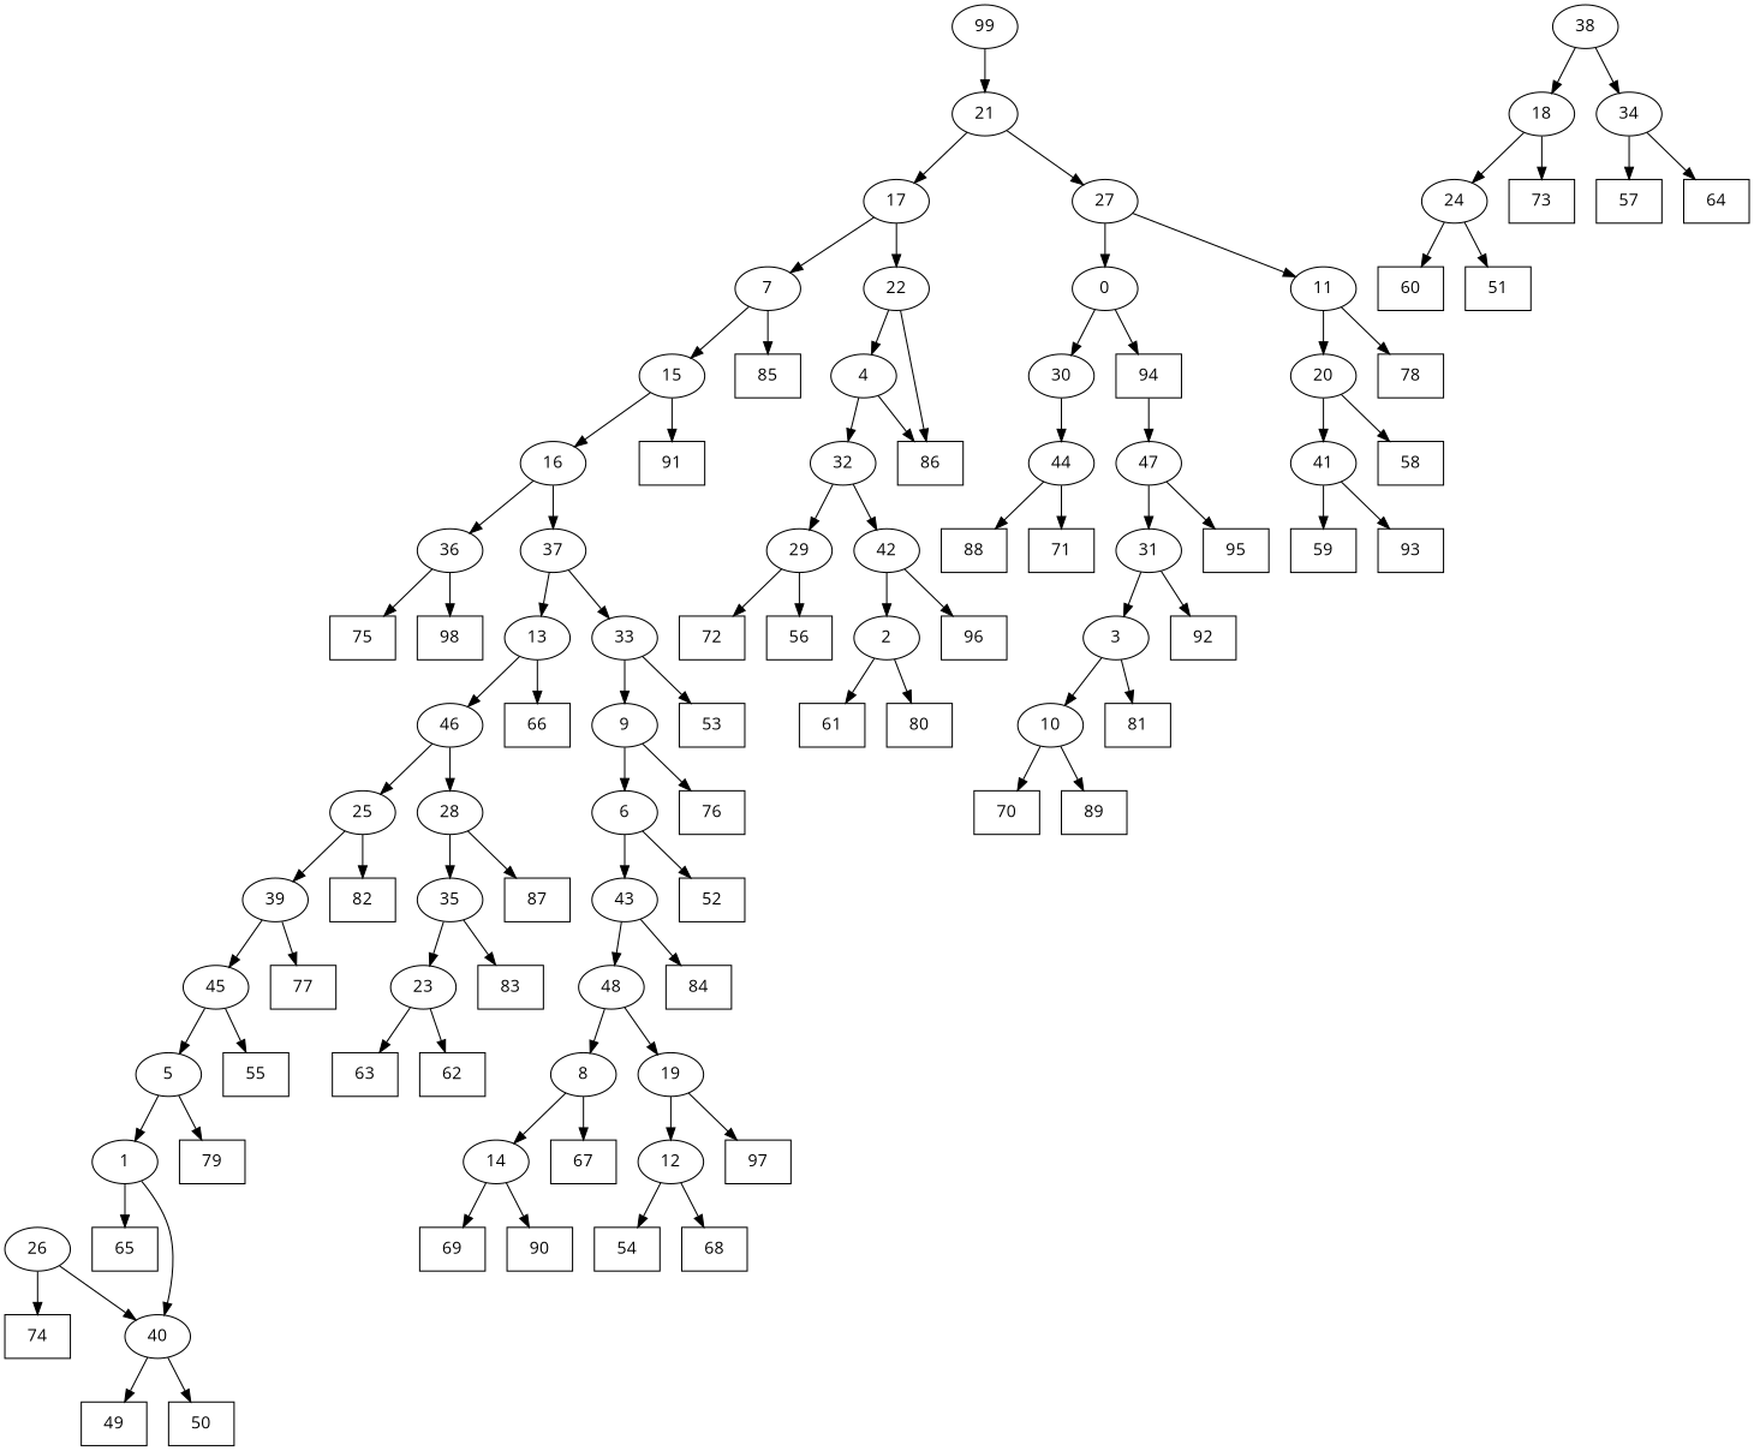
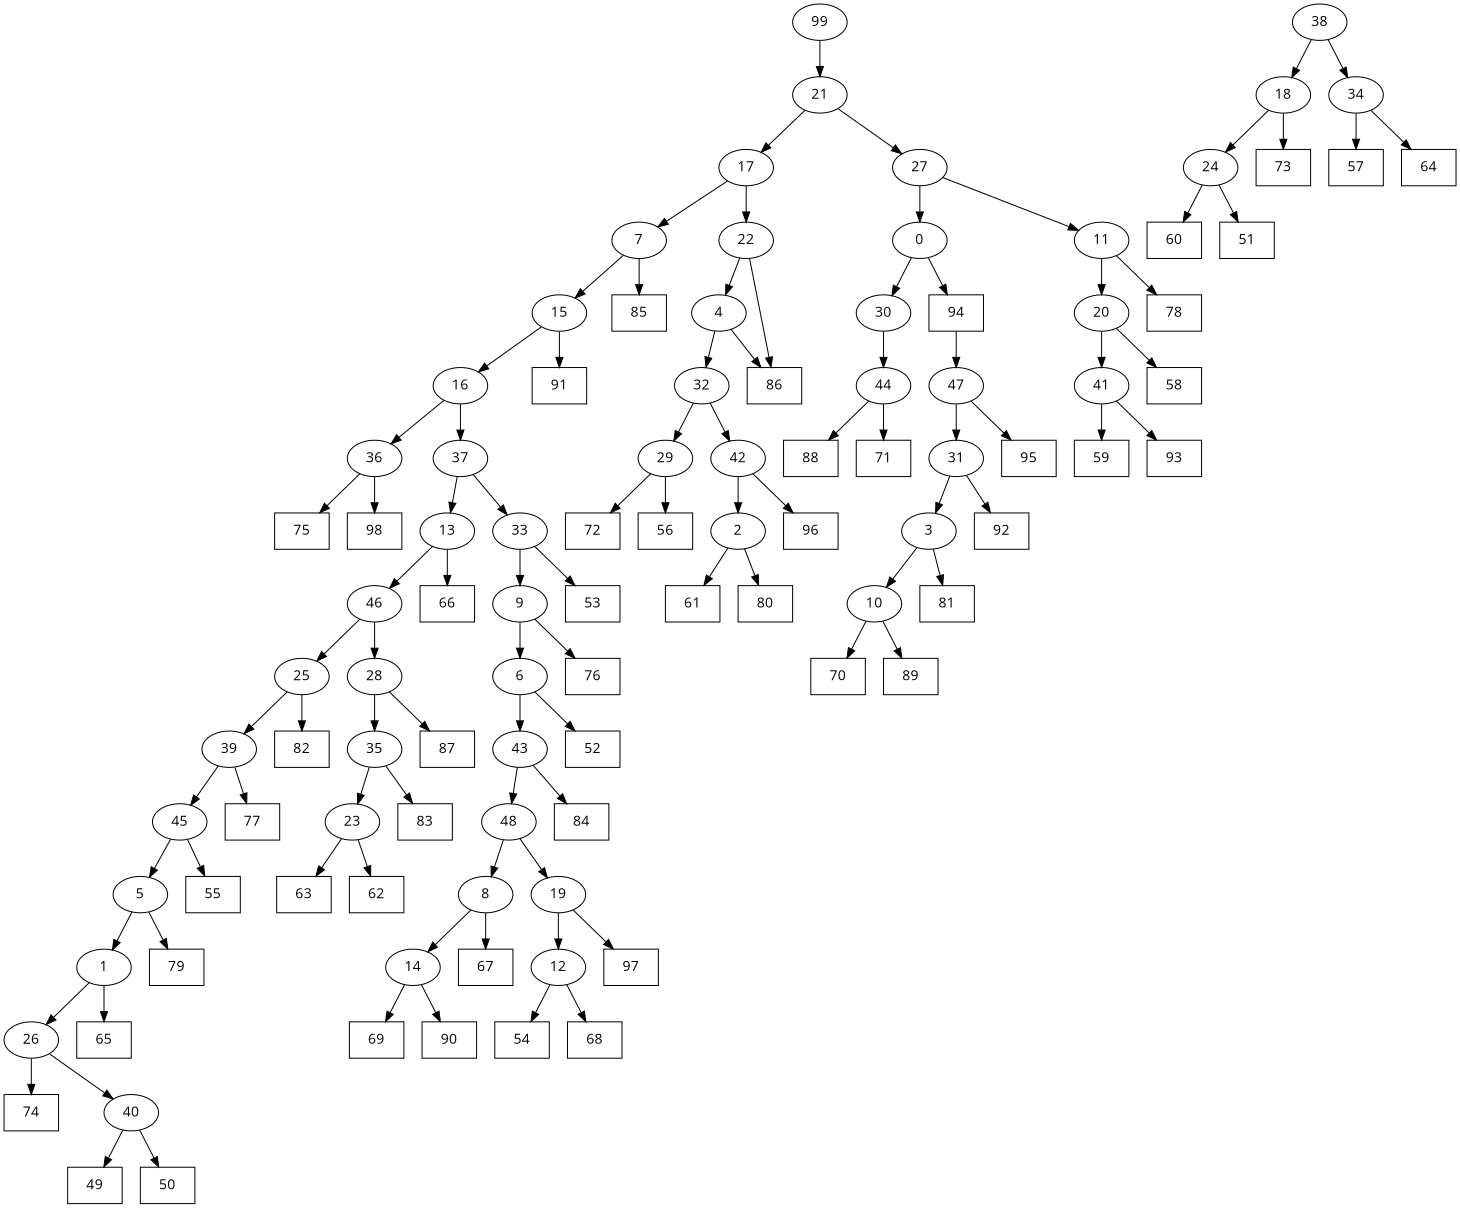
  digraph {
    fontname="Open Sans"
    node [fontname="Open Sans"]
    edge [fontname="Open Sans"]
    n1 [label=0]
    n2 [label=30]
    n3 [label=94 shape=box]
    n4 [label=44]
    n5 [label=47]
    n6 [label=1]
    n7 [label=26]
    n8 [label=65 shape=box]
    n9 [label=40]
    n10 [label=74 shape=box]
    n11 [label=2]
    n12 [label=61 shape=box]
    n13 [label=80 shape=box]
    n14 [label=3]
    n15 [label=10]
    n16 [label=81 shape=box]
    n17 [label=70 shape=box]
    n18 [label=89 shape=box]
    n19 [label=4]
    n20 [label=32]
    n21 [label=86 shape=box]
    n22 [label=29]
    n23 [label=42]
    n24 [label=38]
    n25 [label=18]
    n26 [label=34]
    n27 [label=5]
    n28 [label=79 shape=box]
    n29 [label=6]
    n30 [label=43]
    n31 [label=52 shape=box]
    n32 [label=48]
    n33 [label=84 shape=box]
    n34 [label=7]
    n35 [label=15]
    n36 [label=85 shape=box]
    n37 [label=16]
    n38 [label=91 shape=box]
    n39 [label=8]
    n40 [label=14]
    n41 [label=67 shape=box]
    n42 [label=69 shape=box]
    n43 [label=90 shape=box]
    n44 [label=9]
    n45 [label=76 shape=box]
    n46 [label=11]
    n47 [label=20]
    n48 [label=78 shape=box]
    n49 [label=41]
    n50 [label=58 shape=box]
    n51 [label=12]
    n52 [label=54 shape=box]
    n53 [label=68 shape=box]
    n54 [label=13]
    n55 [label=46]
    n56 [label=66 shape=box]
    n57 [label=25]
    n58 [label=28]
    n59 [label=36]
    n60 [label=37]
    n61 [label=75 shape=box]
    n62 [label=98 shape=box]
    n63 [label=33]
    n64 [label=17]
    n65 [label=22]
    n66 [label=24]
    n67 [label=73 shape=box]
    n68 [label=60 shape=box]
    n69 [label=51 shape=box]
    n70 [label=19]
    n71 [label=97 shape=box]
    n72 [label=59 shape=box]
    n73 [label=93 shape=box]
    n74 [label=21]
    n75 [label=27]
    n76 [label=23]
    n77 [label=63 shape=box]
    n78 [label=62 shape=box]
    n79 [label=39]
    n80 [label=82 shape=box]
    n81 [label=45]
    n82 [label=77 shape=box]
    n83 [label=49 shape=box]
    n84 [label=50 shape=box]
    n85 [label=35]
    n86 [label=87 shape=box]
    n87 [label=83 shape=box]
    n88 [label=72 shape=box]
    n89 [label=56 shape=box]
    n90 [label=88 shape=box]
    n91 [label=71 shape=box]
    n92 [label=31]
    n93 [label=95 shape=box]
    n94 [label=92 shape=box]
    n95 [label=96 shape=box]
    n96 [label=53 shape=box]
    n97 [label=57 shape=box]
    n98 [label=64 shape=box]
    n99 [label=55 shape=box]
    n100 [label=99]
    n1 -> n2
    n1 -> n3
    n2 -> n4
    n3 -> n5
    n4 -> n90
    n4 -> n91
    n5 -> n92
    n5 -> n93
-   n6 -> n9
+   n6 -> n7
    n6 -> n8
    n7 -> n9
    n7 -> n10
    n9 -> n83
    n9 -> n84
    n11 -> n12
    n11 -> n13
    n14 -> n15
    n14 -> n16
    n15 -> n17
    n15 -> n18
    n19 -> n20
    n19 -> n21
    n20 -> n22
    n20 -> n23
    n22 -> n88
    n22 -> n89
    n23 -> n11
    n23 -> n95
    n24 -> n25
    n24 -> n26
    n25 -> n66
    n25 -> n67
    n26 -> n97
    n26 -> n98
    n27 -> n6
    n27 -> n28
    n29 -> n30
    n29 -> n31
    n30 -> n32
    n30 -> n33
    n32 -> n39
    n32 -> n70
    n34 -> n35
    n34 -> n36
    n35 -> n37
    n35 -> n38
    n37 -> n59
    n37 -> n60
    n39 -> n40
    n39 -> n41
    n40 -> n42
    n40 -> n43
    n44 -> n29
    n44 -> n45
    n46 -> n47
    n46 -> n48
    n47 -> n49
    n47 -> n50
    n49 -> n72
    n49 -> n73
    n51 -> n52
    n51 -> n53
    n54 -> n55
    n54 -> n56
    n55 -> n57
    n55 -> n58
    n57 -> n79
    n57 -> n80
    n58 -> n85
    n58 -> n86
    n59 -> n61
    n59 -> n62
    n60 -> n54
    n60 -> n63
    n63 -> n44
    n63 -> n96
    n64 -> n34
    n64 -> n65
    n65 -> n19
    n65 -> n21
    n66 -> n68
    n66 -> n69
    n70 -> n51
    n70 -> n71
    n74 -> n64
    n74 -> n75
    n75 -> n1
    n75 -> n46
    n76 -> n77
    n76 -> n78
    n79 -> n81
    n79 -> n82
    n81 -> n27
    n81 -> n99
    n85 -> n76
    n85 -> n87
    n92 -> n14
    n92 -> n94
    n100 -> n74
  }
